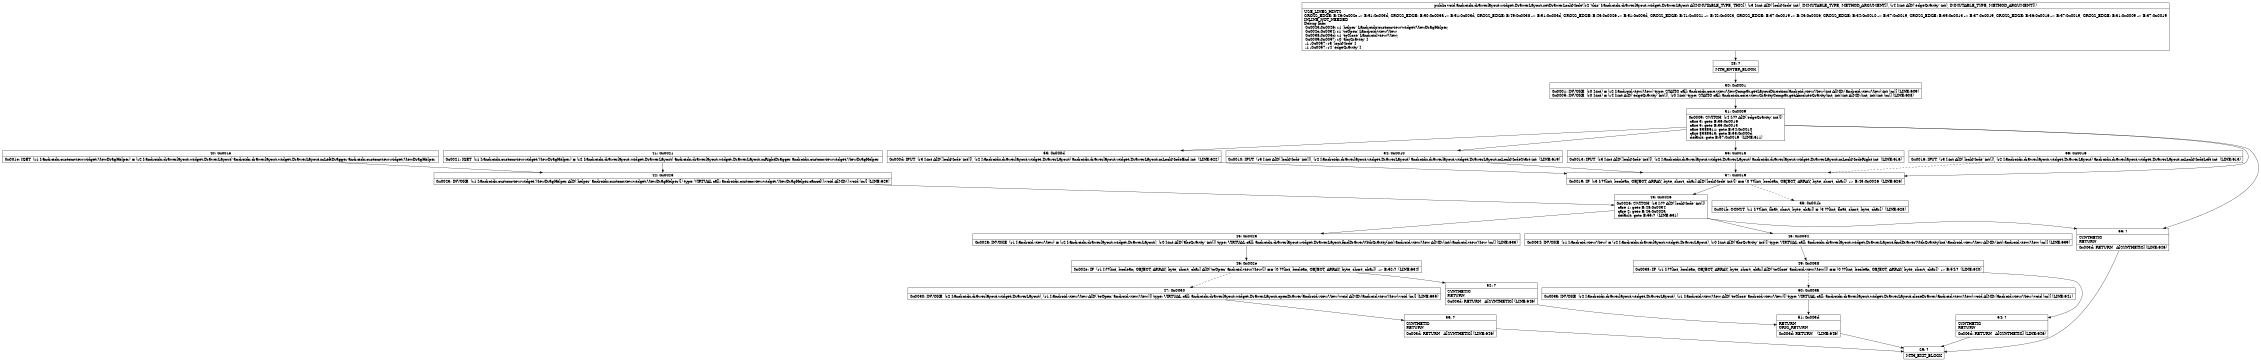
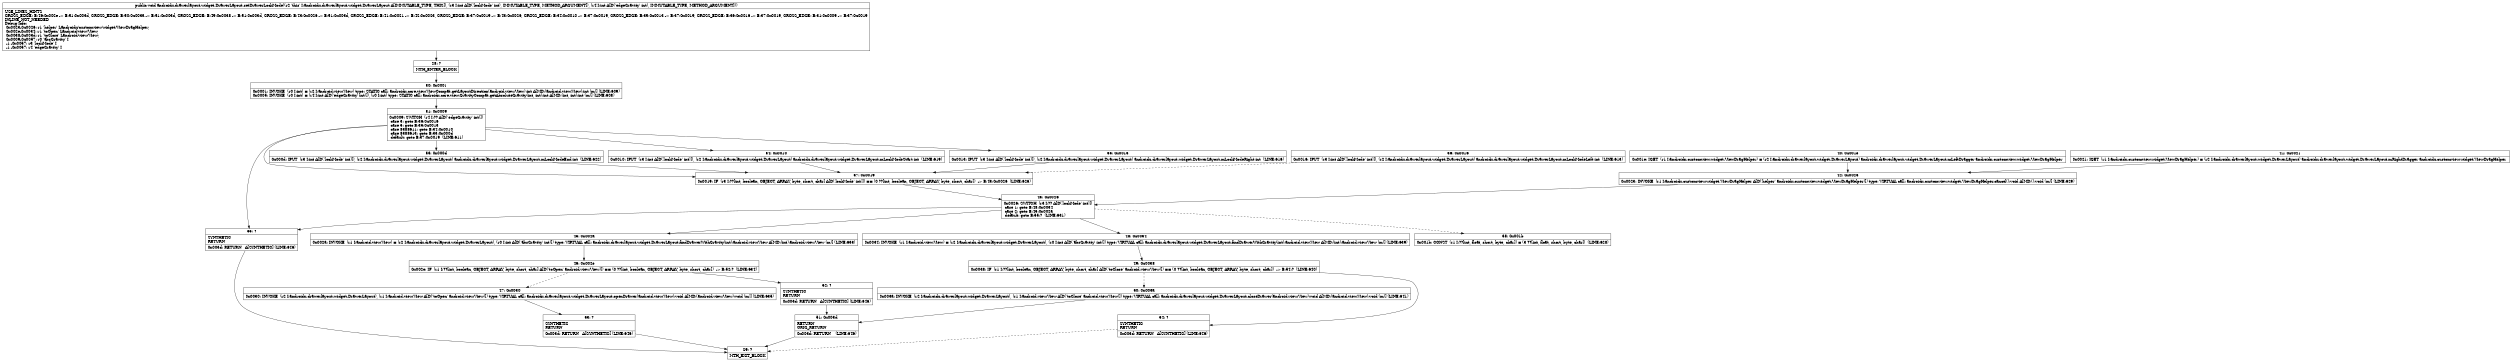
  digraph {
    node [shape=record]
    n1 [label="{28\:\ ?|MTH_ENTER_BLOCK\l}"]
    n2 [label="{30\:\ 0x0001|0x0001: INVOKE  (r0 I:int) = (r2 I:android.view.View) type: STATIC call: androidx.core.view.ViewCompat.getLayoutDirection(android.view.View):int A[MD:(android.view.View):int (m)] (LINE:609)\l0x0005: INVOKE  (r0 I:int) = (r4 I:int A[D('edgeGravity' int)]), (r0 I:int) type: STATIC call: androidx.core.view.GravityCompat.getAbsoluteGravity(int, int):int A[MD:(int, int):int (m)] (LINE:608)\l}"]
    n3 [label="{31\:\ 0x0009|0x0009: SWITCH  (r4 I:?? A[D('edgeGravity' int)])\l case 3: goto B:36:0x0016\l case 5: goto B:35:0x0013\l case 8388611: goto B:34:0x0010\l case 8388613: goto B:33:0x000d\l default: goto B:37:0x0019  (LINE:611)\l}"]
    n4 [label="{33\:\ 0x000d|0x000d: IPUT  (r3 I:int A[D('lockMode' int)]), (r2 I:androidx.drawerlayout.widget.DrawerLayout) androidx.drawerlayout.widget.DrawerLayout.mLockModeEnd int  (LINE:622)\l}"]
    n5 [label="{34\:\ 0x0010|0x0010: IPUT  (r3 I:int A[D('lockMode' int)]), (r2 I:androidx.drawerlayout.widget.DrawerLayout) androidx.drawerlayout.widget.DrawerLayout.mLockModeStart int  (LINE:619)\l}"]
    n6 [label="{35\:\ 0x0013|0x0013: IPUT  (r3 I:int A[D('lockMode' int)]), (r2 I:androidx.drawerlayout.widget.DrawerLayout) androidx.drawerlayout.widget.DrawerLayout.mLockModeRight int  (LINE:616)\l}"]
    n7 [label="{37\:\ 0x0019|0x0019: IF  (r3 I:??[int, boolean, OBJECT, ARRAY, byte, short, char] A[D('lockMode' int)]) == (0 ??[int, boolean, OBJECT, ARRAY, byte, short, char])  \-\> B:43:0x0026  (LINE:626)\l}"]
    n8 [label="{55\:\ ?|SYNTHETIC\lRETURN\l|0x003d: RETURN   A[SYNTHETIC] (LINE:646)\l}"]
    n9 [label="{36\:\ 0x0016|0x0016: IPUT  (r3 I:int A[D('lockMode' int)]), (r2 I:androidx.drawerlayout.widget.DrawerLayout) androidx.drawerlayout.widget.DrawerLayout.mLockModeLeft int  (LINE:613)\l}"]
    n10 [label="{38\:\ 0x001b|0x001b: CONST  (r1 I:??[int, float, short, byte, char]) = (3 ??[int, float, short, byte, char])  (LINE:628)\l}"]
    n11 [label="{43\:\ 0x0026|0x0026: SWITCH  (r3 I:?? A[D('lockMode' int)])\l case 1: goto B:48:0x0034\l case 2: goto B:45:0x002a\l default: goto B:55:?  (LINE:631)\l}"]
    n12 [label="{45\:\ 0x002a|0x002a: INVOKE  (r1 I:android.view.View) = (r2 I:androidx.drawerlayout.widget.DrawerLayout), (r0 I:int A[D('absGravity' int)]) type: VIRTUAL call: androidx.drawerlayout.widget.DrawerLayout.findDrawerWithGravity(int):android.view.View A[MD:(int):android.view.View (m)] (LINE:633)\l}"]
    n13 [label="{48\:\ 0x0034|0x0034: INVOKE  (r1 I:android.view.View) = (r2 I:androidx.drawerlayout.widget.DrawerLayout), (r0 I:int A[D('absGravity' int)]) type: VIRTUAL call: androidx.drawerlayout.widget.DrawerLayout.findDrawerWithGravity(int):android.view.View A[MD:(int):android.view.View (m)] (LINE:639)\l}"]
    n14 [label="{40\:\ 0x001e|0x001e: IGET  (r1 I:androidx.customview.widget.ViewDragHelper) = (r2 I:androidx.drawerlayout.widget.DrawerLayout) androidx.drawerlayout.widget.DrawerLayout.mLeftDragger androidx.customview.widget.ViewDragHelper \l}"]
    n15 [label="{42\:\ 0x0023|0x0023: INVOKE  (r1 I:androidx.customview.widget.ViewDragHelper A[D('helper' androidx.customview.widget.ViewDragHelper)]) type: VIRTUAL call: androidx.customview.widget.ViewDragHelper.cancel():void A[MD:():void (m)] (LINE:629)\l}"]
    n16 [label="{41\:\ 0x0021|0x0021: IGET  (r1 I:androidx.customview.widget.ViewDragHelper) = (r2 I:androidx.drawerlayout.widget.DrawerLayout) androidx.drawerlayout.widget.DrawerLayout.mRightDragger androidx.customview.widget.ViewDragHelper \l}"]
    n17 [label="{46\:\ 0x002e|0x002e: IF  (r1 I:??[int, boolean, OBJECT, ARRAY, byte, short, char] A[D('toOpen' android.view.View)]) == (0 ??[int, boolean, OBJECT, ARRAY, byte, short, char])  \-\> B:52:?  (LINE:634)\l}"]
    n18 [label="{49\:\ 0x0038|0x0038: IF  (r1 I:??[int, boolean, OBJECT, ARRAY, byte, short, char] A[D('toClose' android.view.View)]) == (0 ??[int, boolean, OBJECT, ARRAY, byte, short, char])  \-\> B:54:?  (LINE:640)\l}"]
    n19 [label="{29\:\ ?|MTH_EXIT_BLOCK\l}"]
    n20 [label="{47\:\ 0x0030|0x0030: INVOKE  (r2 I:androidx.drawerlayout.widget.DrawerLayout), (r1 I:android.view.View A[D('toOpen' android.view.View)]) type: VIRTUAL call: androidx.drawerlayout.widget.DrawerLayout.openDrawer(android.view.View):void A[MD:(android.view.View):void (m)] (LINE:635)\l}"]
    n21 [label="{52\:\ ?|SYNTHETIC\lRETURN\l|0x003d: RETURN   A[SYNTHETIC] (LINE:646)\l}"]
    n22 [label="{53\:\ ?|SYNTHETIC\lRETURN\l|0x003d: RETURN   A[SYNTHETIC] (LINE:646)\l}"]
    n23 [label="{51\:\ 0x003d|RETURN\lORIG_RETURN\l|0x003d: RETURN    (LINE:646)\l}"]
    n24 [label="{50\:\ 0x003a|0x003a: INVOKE  (r2 I:androidx.drawerlayout.widget.DrawerLayout), (r1 I:android.view.View A[D('toClose' android.view.View)]) type: VIRTUAL call: androidx.drawerlayout.widget.DrawerLayout.closeDrawer(android.view.View):void A[MD:(android.view.View):void (m)] (LINE:641)\l}"]
    n25 [label="{54\:\ ?|SYNTHETIC\lRETURN\l|0x003d: RETURN   A[SYNTHETIC] (LINE:646)\l}"]
    n26 [label="{public void androidx.drawerlayout.widget.DrawerLayout.setDrawerLockMode((r2 'this' I:androidx.drawerlayout.widget.DrawerLayout A[IMMUTABLE_TYPE, THIS]), (r3 I:int A[D('lockMode' int), IMMUTABLE_TYPE, METHOD_ARGUMENT]), (r4 I:int A[D('edgeGravity' int), IMMUTABLE_TYPE, METHOD_ARGUMENT]))  | USE_LINES_HINTS\lCROSS_EDGE: B:46:0x002e \-\> B:51:0x003d, CROSS_EDGE: B:50:0x003a \-\> B:51:0x003d, CROSS_EDGE: B:49:0x0038 \-\> B:51:0x003d, CROSS_EDGE: B:43:0x0026 \-\> B:51:0x003d, CROSS_EDGE: B:41:0x0021 \-\> B:42:0x0023, CROSS_EDGE: B:37:0x0019 \-\> B:43:0x0026, CROSS_EDGE: B:34:0x0010 \-\> B:37:0x0019, CROSS_EDGE: B:35:0x0013 \-\> B:37:0x0019, CROSS_EDGE: B:36:0x0016 \-\> B:37:0x0019, CROSS_EDGE: B:31:0x0009 \-\> B:37:0x0019\lINLINE_NOT_NEEDED\lDebug Info:\l  0x0023\-0x0026: r1 'helper' Landroidx\/customview\/widget\/ViewDragHelper;\l  0x002e\-0x0034: r1 'toOpen' Landroid\/view\/View;\l  0x0038\-0x003d: r1 'toClose' Landroid\/view\/View;\l  0x0009\-0x0057: r0 'absGravity' I\l  \-1 \-0x0057: r3 'lockMode' I\l  \-1 \-0x0057: r4 'edgeGravity' I\l}"]
    n1 -> n2
    n2 -> n3
    n3 -> n4
    n3 -> n5
    n3 -> n6
    n3 -> n7
    n3 -> n8
    n4 -> n7
    n5 -> n7
    n6 -> n7
-   n7 -> n10 [style=dashed]
+   n11 -> n10 [style=dashed]
    n7 -> n11
    n8 -> n19
    n9 -> n7 [style=dashed]
    n11 -> n8
    n11 -> n12
    n11 -> n13
    n12 -> n17
    n13 -> n18
    n14 -> n15
    n15 -> n11
    n16 -> n15
    n17 -> n20 [style=dashed]
    n17 -> n21
    n18 -> n24 [style=dashed]
    n18 -> n25
    n20 -> n22
    n21 -> n23
    n22 -> n19
    n23 -> n19
    n24 -> n23
-   n25 -> n19
+   n25 -> n19 [style=dashed]
    n26 -> n1
  }
